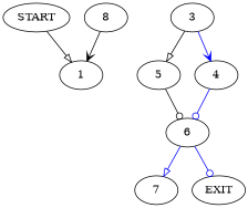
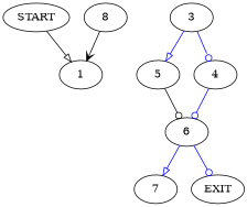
  digraph {
    edge [arrowhead=onormal color=blue]
    n1 [label=START]
    1
    3
    5
    4
    6
    7
    n8 [label=EXIT]
    8
    n1 -> 1 [color=black]
-   3 -> 5 [color=black]
-   3 -> 4 [arrowhead=vee]
+   3 -> 5
+   3 -> 4 [arrowhead=odot]
    5 -> 6 [arrowhead=odot color=black]
    4 -> 6 [arrowhead=odot]
    6 -> 7
    6 -> n8 [arrowhead=odot]
    8 -> 1 [arrowhead=vee color=black]
  }
